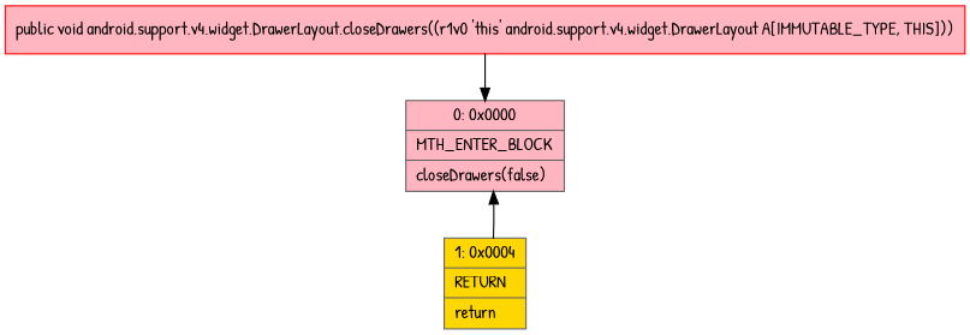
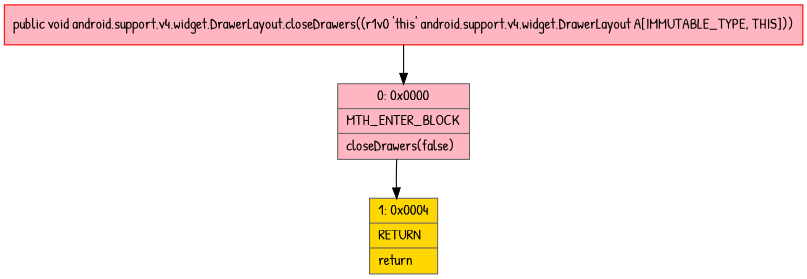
  digraph {
    fontname="Patrick Hand"
    node [shape=record style=filled fillcolor=lightpink color=gray40 fontname="Patrick Hand"]
    edge [color=black fontname="Patrick Hand"]
    n1 [label="{0\:\ 0x0000|MTH_ENTER_BLOCK\l|closeDrawers(false)\l}"]
    n2 [label="{1\:\ 0x0004|RETURN\l|return\l}" fillcolor=gold]
    n3 [label="{public void android.support.v4.widget.DrawerLayout.closeDrawers((r1v0 'this' android.support.v4.widget.DrawerLayout A[IMMUTABLE_TYPE, THIS])) }" color=red]
-   n2 -> n1
+   n1 -> n2
    n3 -> n1
  }
